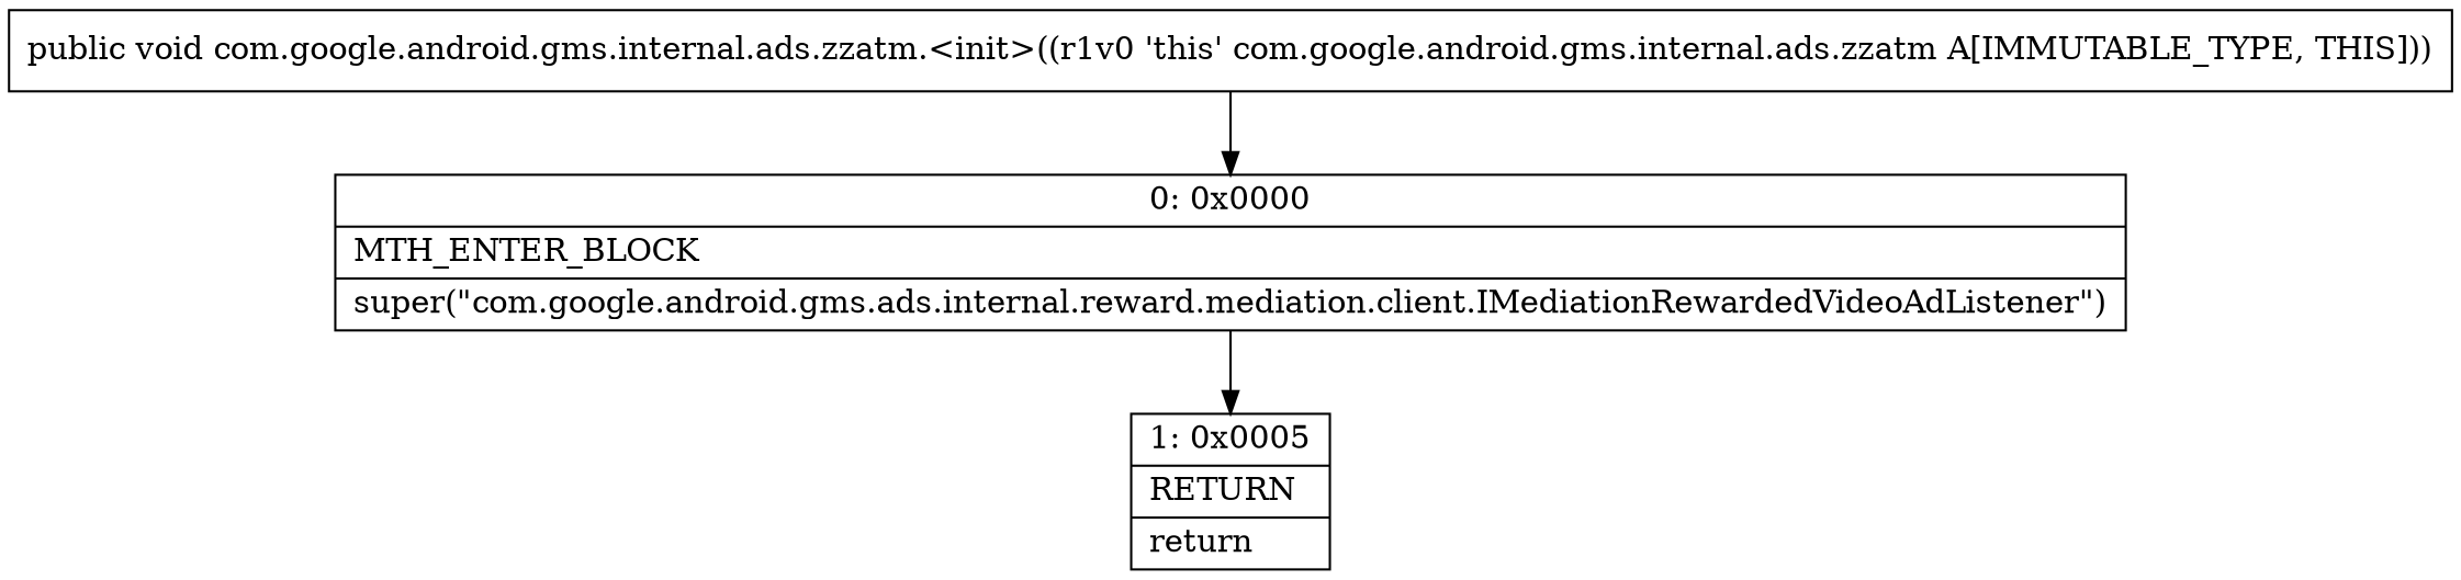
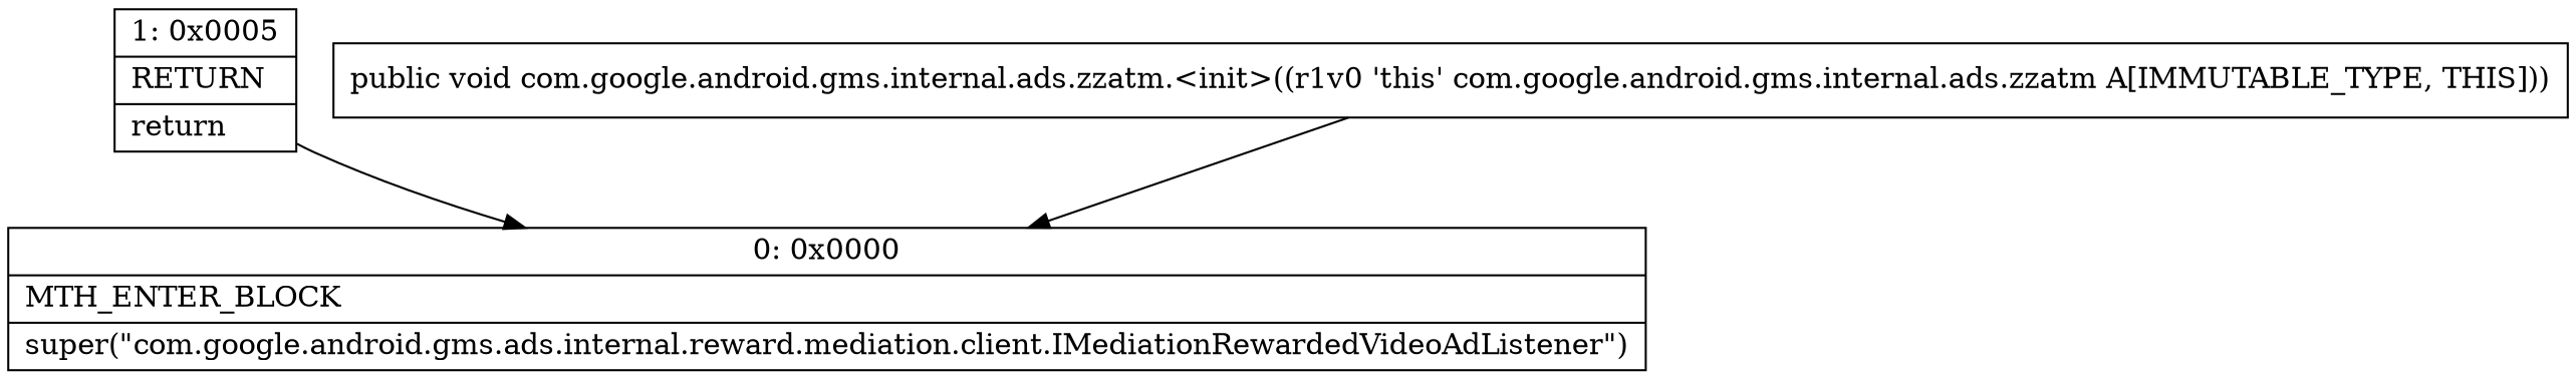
  digraph {
    node [shape=record]
    n1 [label="{0\:\ 0x0000|MTH_ENTER_BLOCK\l|super(\"com.google.android.gms.ads.internal.reward.mediation.client.IMediationRewardedVideoAdListener\")\l}"]
    n2 [label="{1\:\ 0x0005|RETURN\l|return\l}"]
    n3 [label="{public void com.google.android.gms.internal.ads.zzatm.\<init\>((r1v0 'this' com.google.android.gms.internal.ads.zzatm A[IMMUTABLE_TYPE, THIS])) }"]
-   n1 -> n2
+   n2 -> n1
    n3 -> n1
  }
